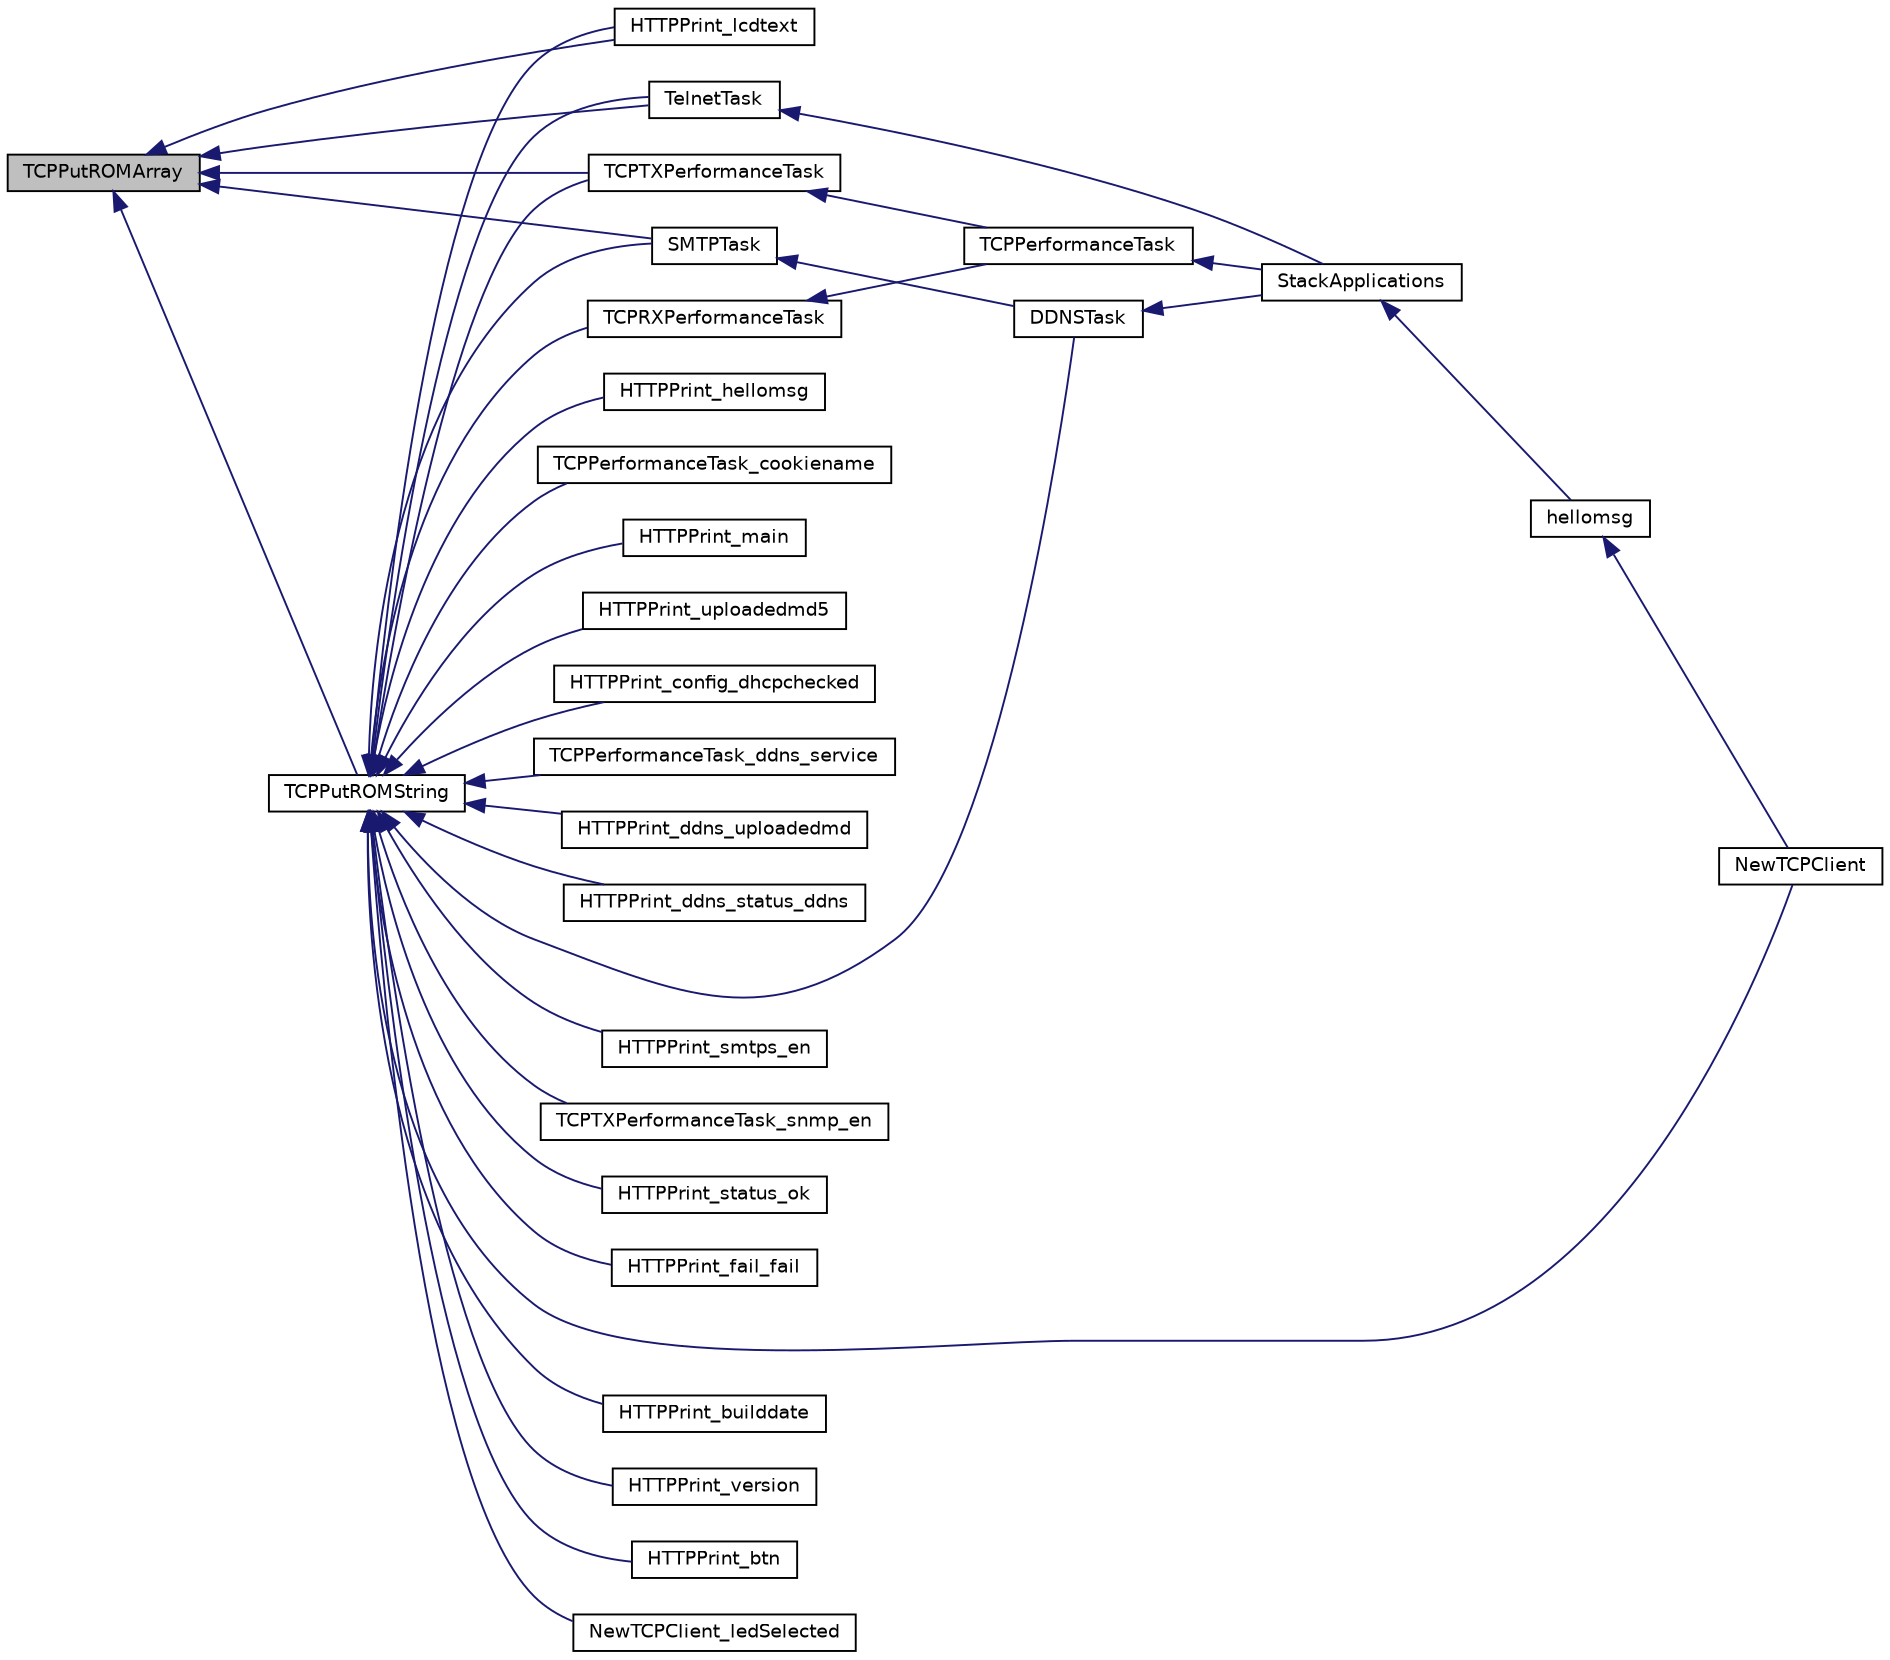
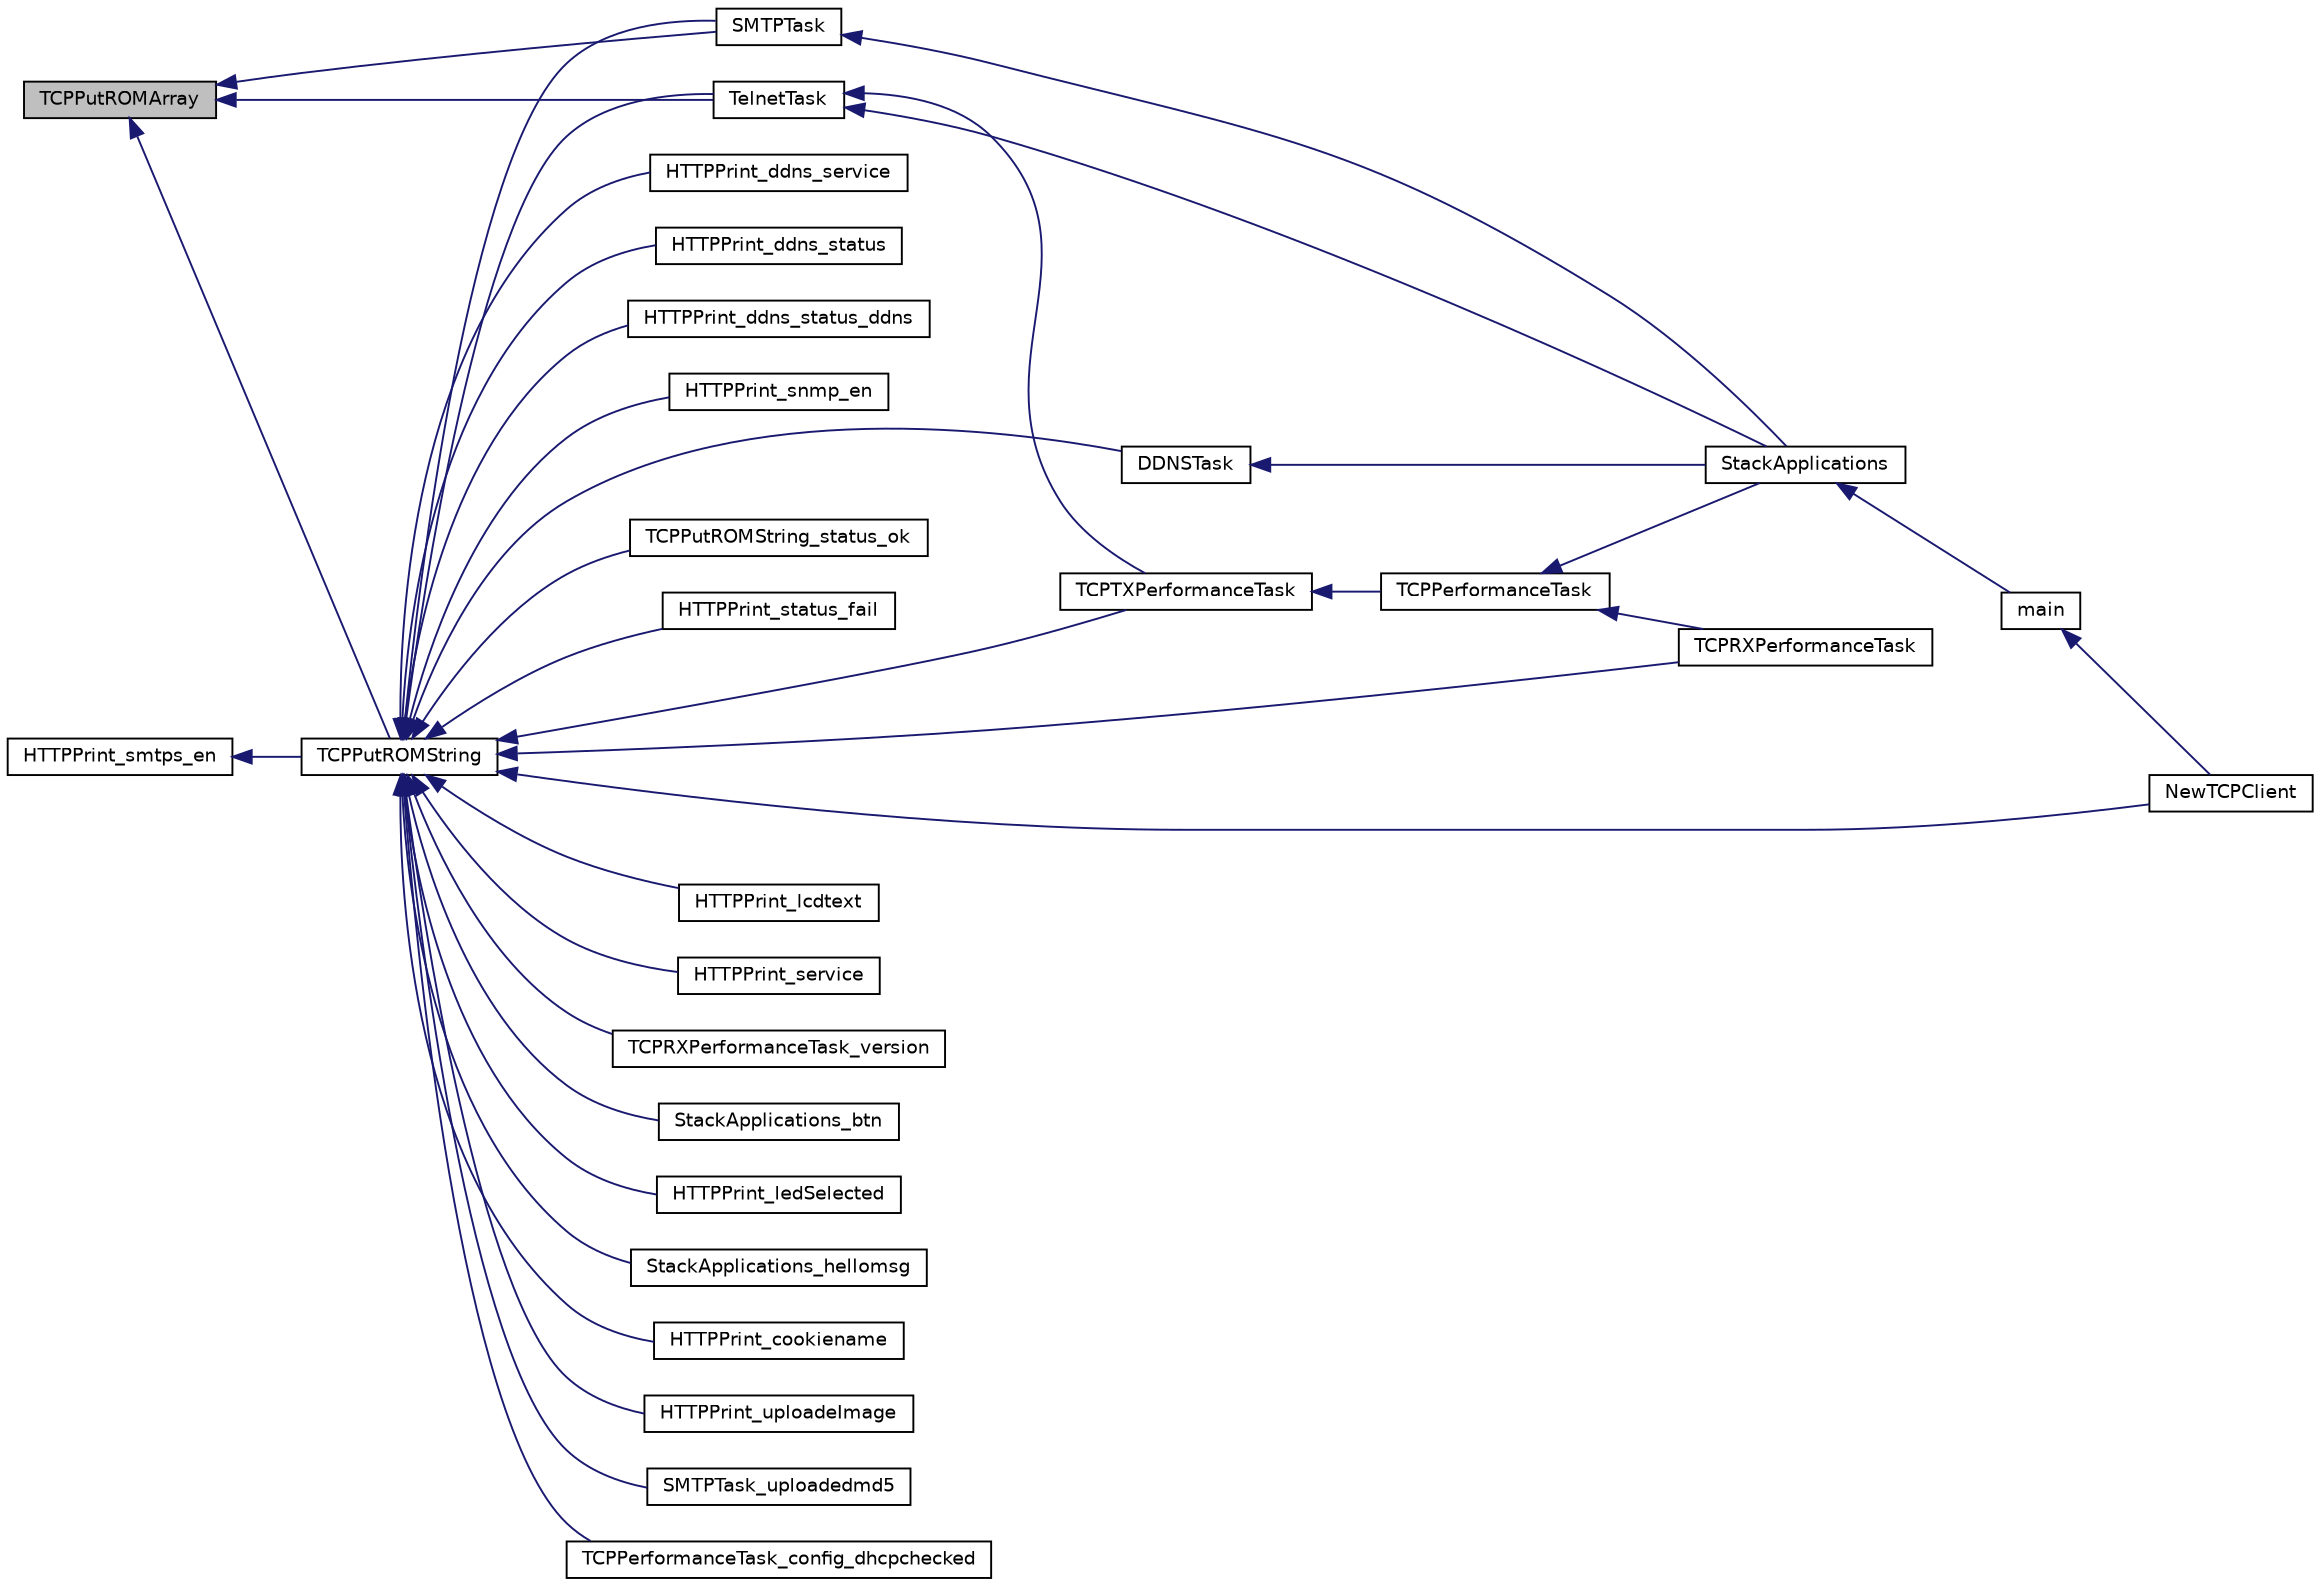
  digraph {
    fontname="DejaVu Sans"
    rankdir=LR
    node [color=black fillcolor=white fontname="DejaVu Sans" fontsize=10 shape=record style=filled]
    edge [color=midnightblue dir=back fontname="DejaVu Sans" fontsize=10 labelfontname=Helvetica labelfontsize=10 style=solid]
    n1 [fillcolor=grey75 fontcolor=black height=0.2 label=TCPPutROMArray width=0.4]
    n2 [height=0.2 label=SMTPTask width=0.4]
    n3 [height=0.2 label=TCPPutROMString width=0.4]
    n4 [height=0.2 label=TCPTXPerformanceTask width=0.4]
    n5 [height=0.2 label=TelnetTask width=0.4]
    n6 [height=0.2 label=HTTPPrint_lcdtext width=0.4]
    n7 [height=0.2 label=StackApplications width=0.4]
    n8 [height=0.2 label=DDNSTask width=0.4]
    n9 [height=0.2 label=TCPRXPerformanceTask width=0.4]
-   n10 [height=0.2 label=HTTPPrint_builddate width=0.4]
-   n11 [height=0.2 label=HTTPPrint_version width=0.4]
-   n12 [height=0.2 label=HTTPPrint_btn width=0.4]
-   n13 [height=0.2 label=NewTCPClient_ledSelected width=0.4]
-   n14 [height=0.2 label=HTTPPrint_hellomsg width=0.4]
-   n15 [height=0.2 label=TCPPerformanceTask_cookiename width=0.4]
-   n16 [height=0.2 label=HTTPPrint_main width=0.4]
-   n17 [height=0.2 label=HTTPPrint_uploadedmd5 width=0.4]
-   n18 [height=0.2 label=HTTPPrint_config_dhcpchecked width=0.4]
-   n19 [height=0.2 label=TCPPerformanceTask_ddns_service width=0.4]
-   n20 [height=0.2 label=HTTPPrint_ddns_uploadedmd width=0.4]
+   n10 [height=0.2 label=HTTPPrint_service width=0.4]
+   n11 [height=0.2 label=TCPRXPerformanceTask_version width=0.4]
+   n12 [height=0.2 label=StackApplications_btn width=0.4]
+   n13 [height=0.2 label=HTTPPrint_ledSelected width=0.4]
+   n14 [height=0.2 label=StackApplications_hellomsg width=0.4]
+   n15 [height=0.2 label=HTTPPrint_cookiename width=0.4]
+   n16 [height=0.2 label=HTTPPrint_uploadeImage width=0.4]
+   n17 [height=0.2 label=SMTPTask_uploadedmd5 width=0.4]
+   n18 [height=0.2 label=TCPPerformanceTask_config_dhcpchecked width=0.4]
+   n19 [height=0.2 label=HTTPPrint_ddns_service width=0.4]
+   n20 [height=0.2 label=HTTPPrint_ddns_status width=0.4]
    n21 [height=0.2 label=HTTPPrint_ddns_status_ddns width=0.4]
    n22 [height=0.2 label=HTTPPrint_smtps_en width=0.4]
-   n23 [height=0.2 label=TCPTXPerformanceTask_snmp_en width=0.4]
-   n24 [height=0.2 label=HTTPPrint_status_ok width=0.4]
-   n25 [height=0.2 label=HTTPPrint_fail_fail width=0.4]
+   n23 [height=0.2 label=HTTPPrint_snmp_en width=0.4]
+   n24 [height=0.2 label=TCPPutROMString_status_ok width=0.4]
+   n25 [height=0.2 label=HTTPPrint_status_fail width=0.4]
    n26 [height=0.2 label=NewTCPClient width=0.4]
    n27 [height=0.2 label=TCPPerformanceTask width=0.4]
-   n28 [height=0.2 label=hellomsg width=0.4]
+   n28 [height=0.2 label=main width=0.4]
    n1 -> n2
    n1 -> n3
-   n1 -> n4
+   n5 -> n4
    n1 -> n5
-   n1 -> n6
-   n2 -> n8
+   n2 -> n7
    n3 -> n2
    n3 -> n4
    n3 -> n5
    n3 -> n6
    n3 -> n8
    n3 -> n9
    n3 -> n10
    n3 -> n11
    n3 -> n12
    n3 -> n13
    n3 -> n14
    n3 -> n15
    n3 -> n16
    n3 -> n17
    n3 -> n18
    n3 -> n19
    n3 -> n20
    n3 -> n21
-   n3 -> n22
+   n22 -> n3
    n3 -> n23
    n3 -> n24
    n3 -> n25
    n3 -> n26
    n4 -> n27
    n5 -> n7
    n7 -> n28
    n8 -> n7
-   n9 -> n27
+   n27 -> n9
    n27 -> n7
    n28 -> n26
  }
